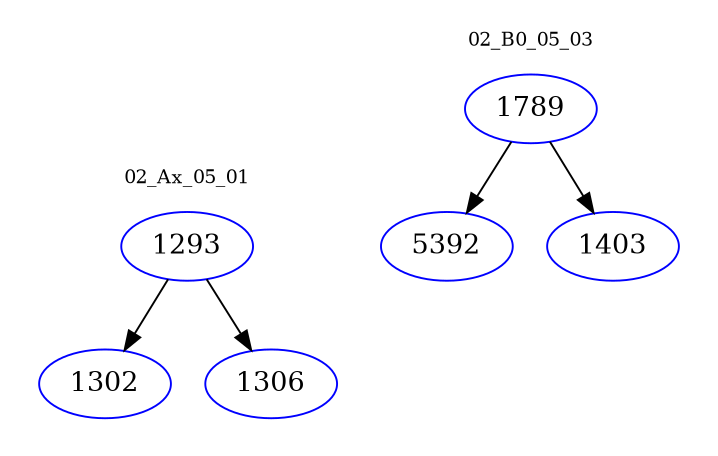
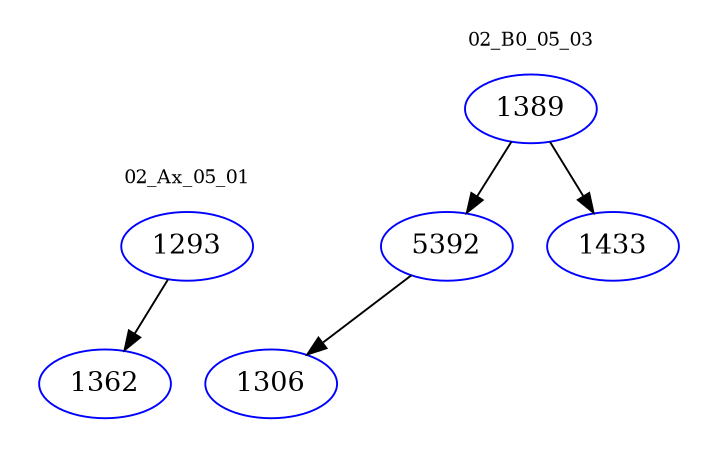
  digraph {
    node [color=blue]
    edge [color=black]
    n1 [label=1293]
-   n2 [label=1302]
+   n2 [label=1362]
    n3 [label=1306]
-   n4 [label=1789]
+   n4 [label=1389]
    n5 [label=5392]
-   n6 [label=1403]
+   n6 [label=1433]
    subgraph cluster_1 {
      color=white
      fontsize=10
      label="02_Ax_05_01"
      n1
      n2
      n3
    }
    subgraph cluster_2 {
      color=white
      fontsize=10
      label="02_B0_05_03"
      n4
      n5
      n6
    }
    n1 -> n2
-   n1 -> n3
+   n5 -> n3
    n4 -> n5
    n4 -> n6
  }
